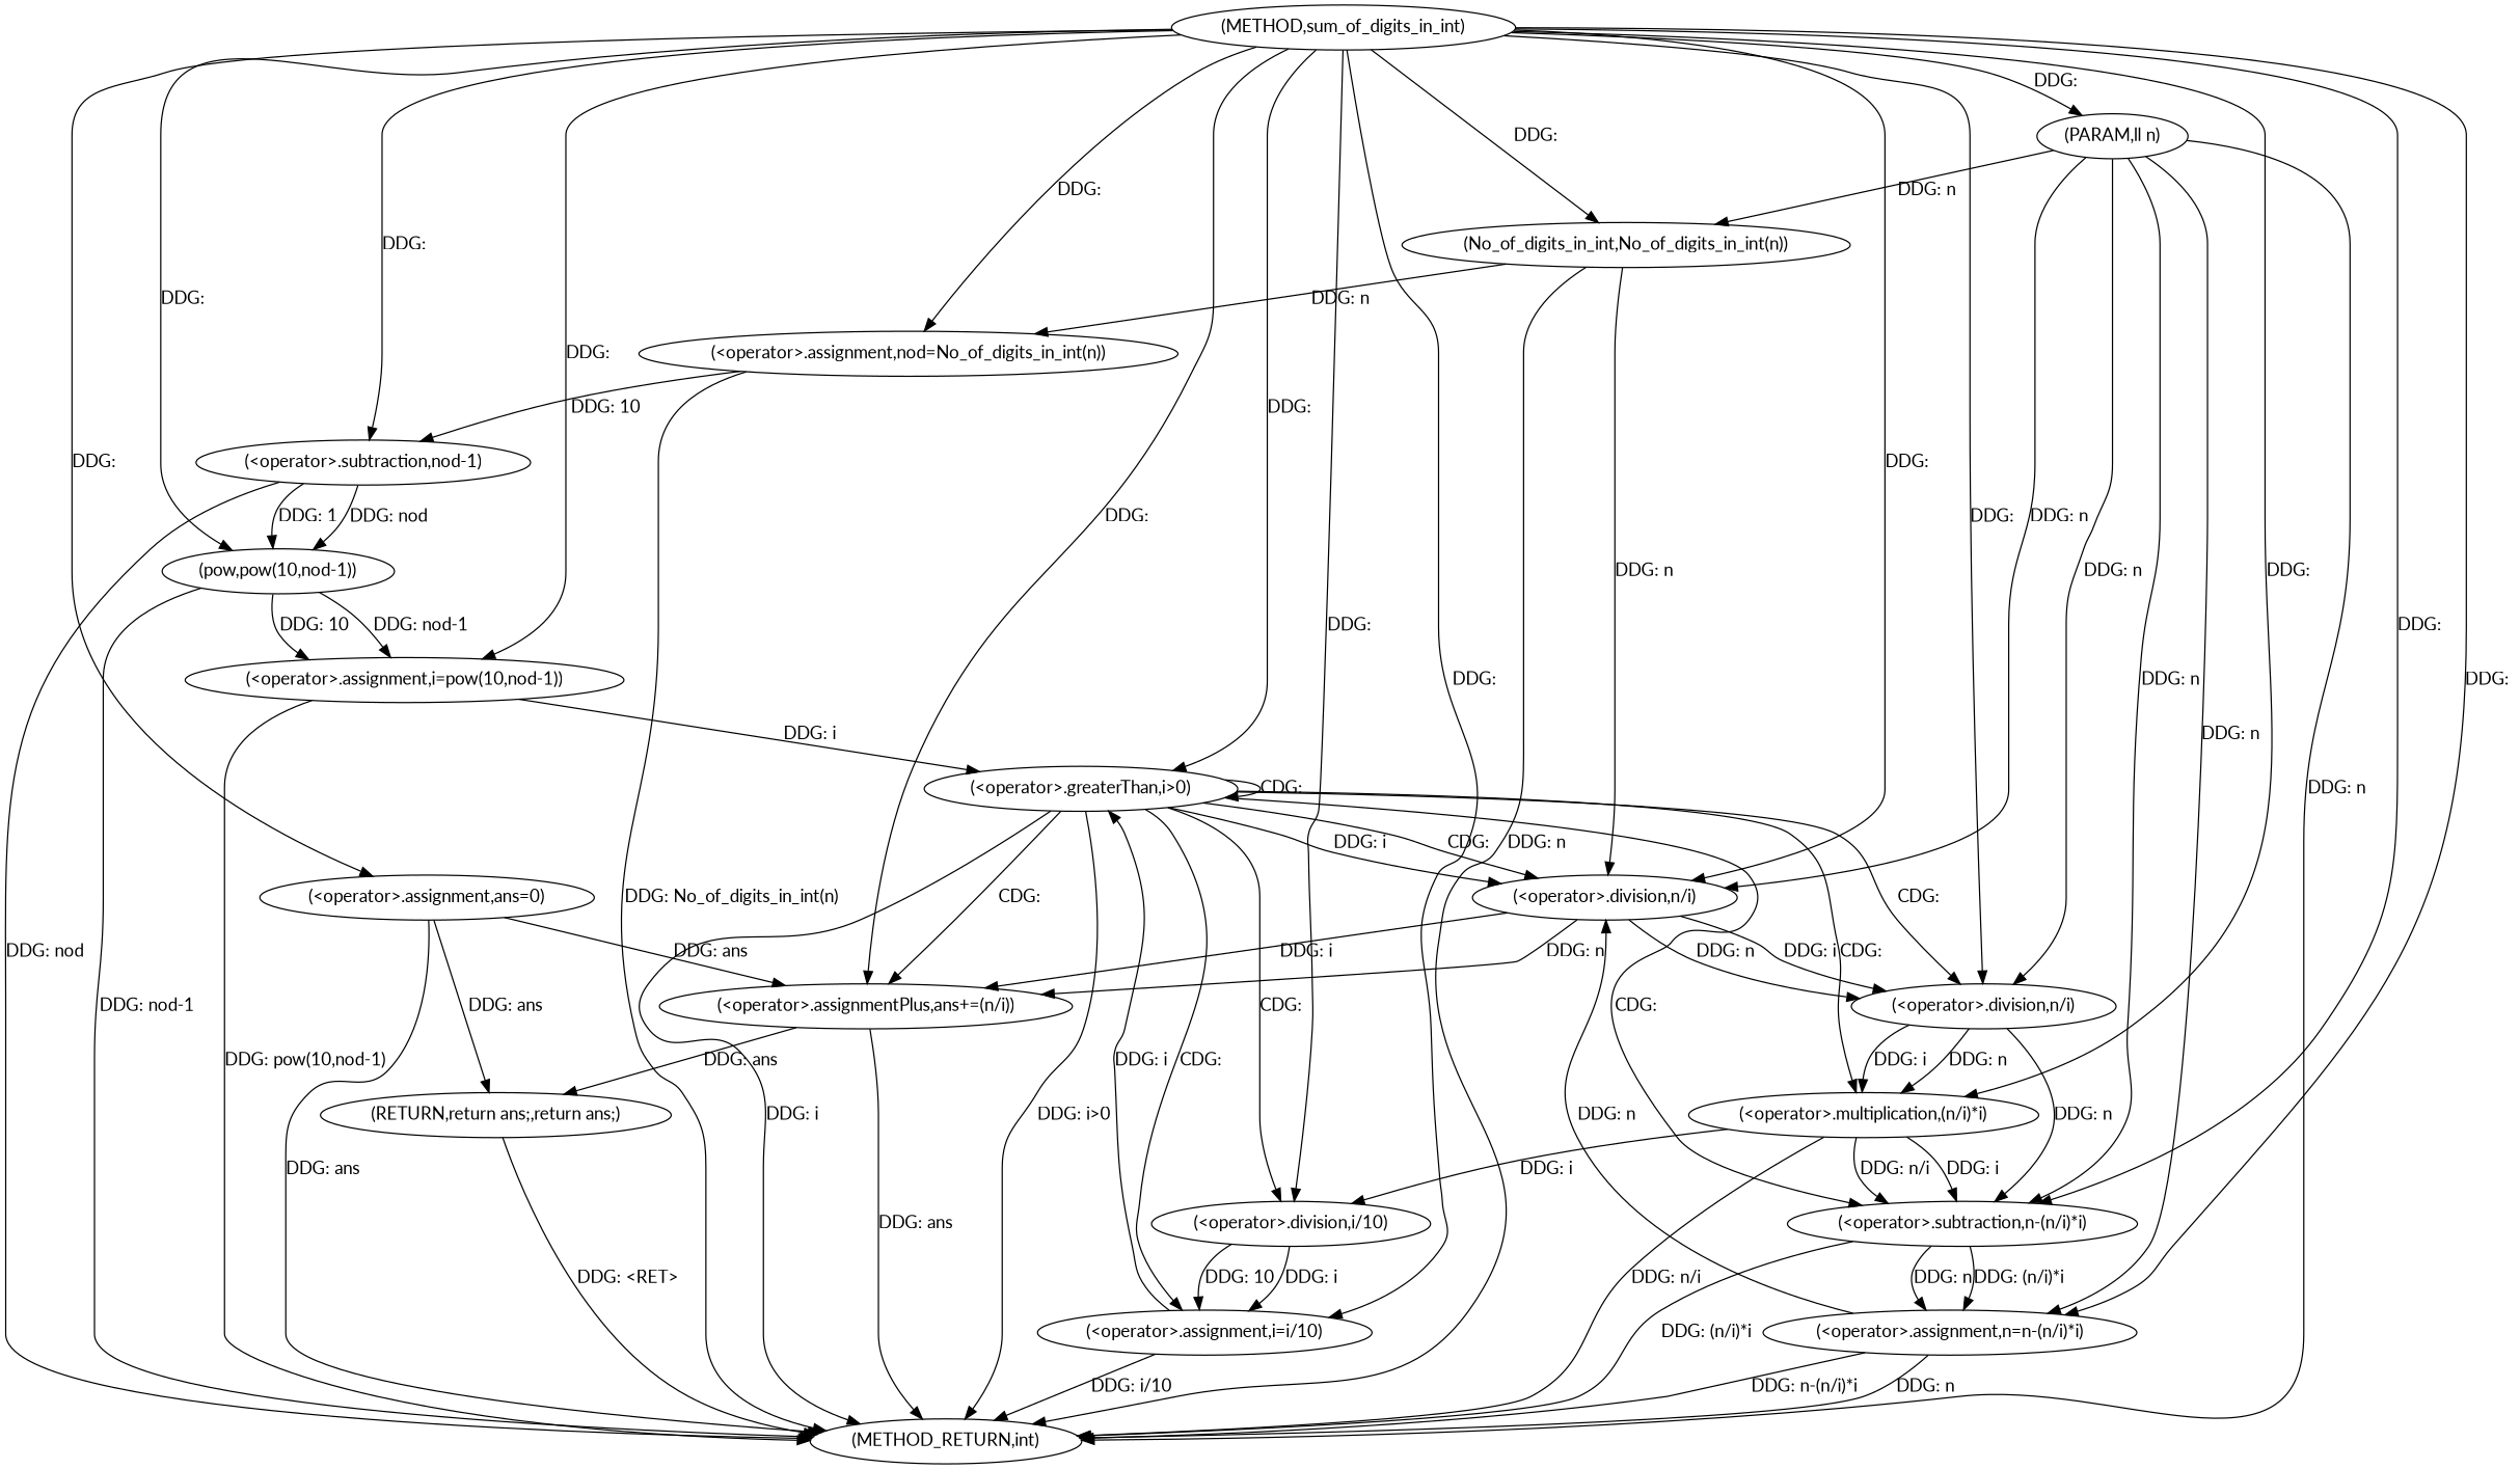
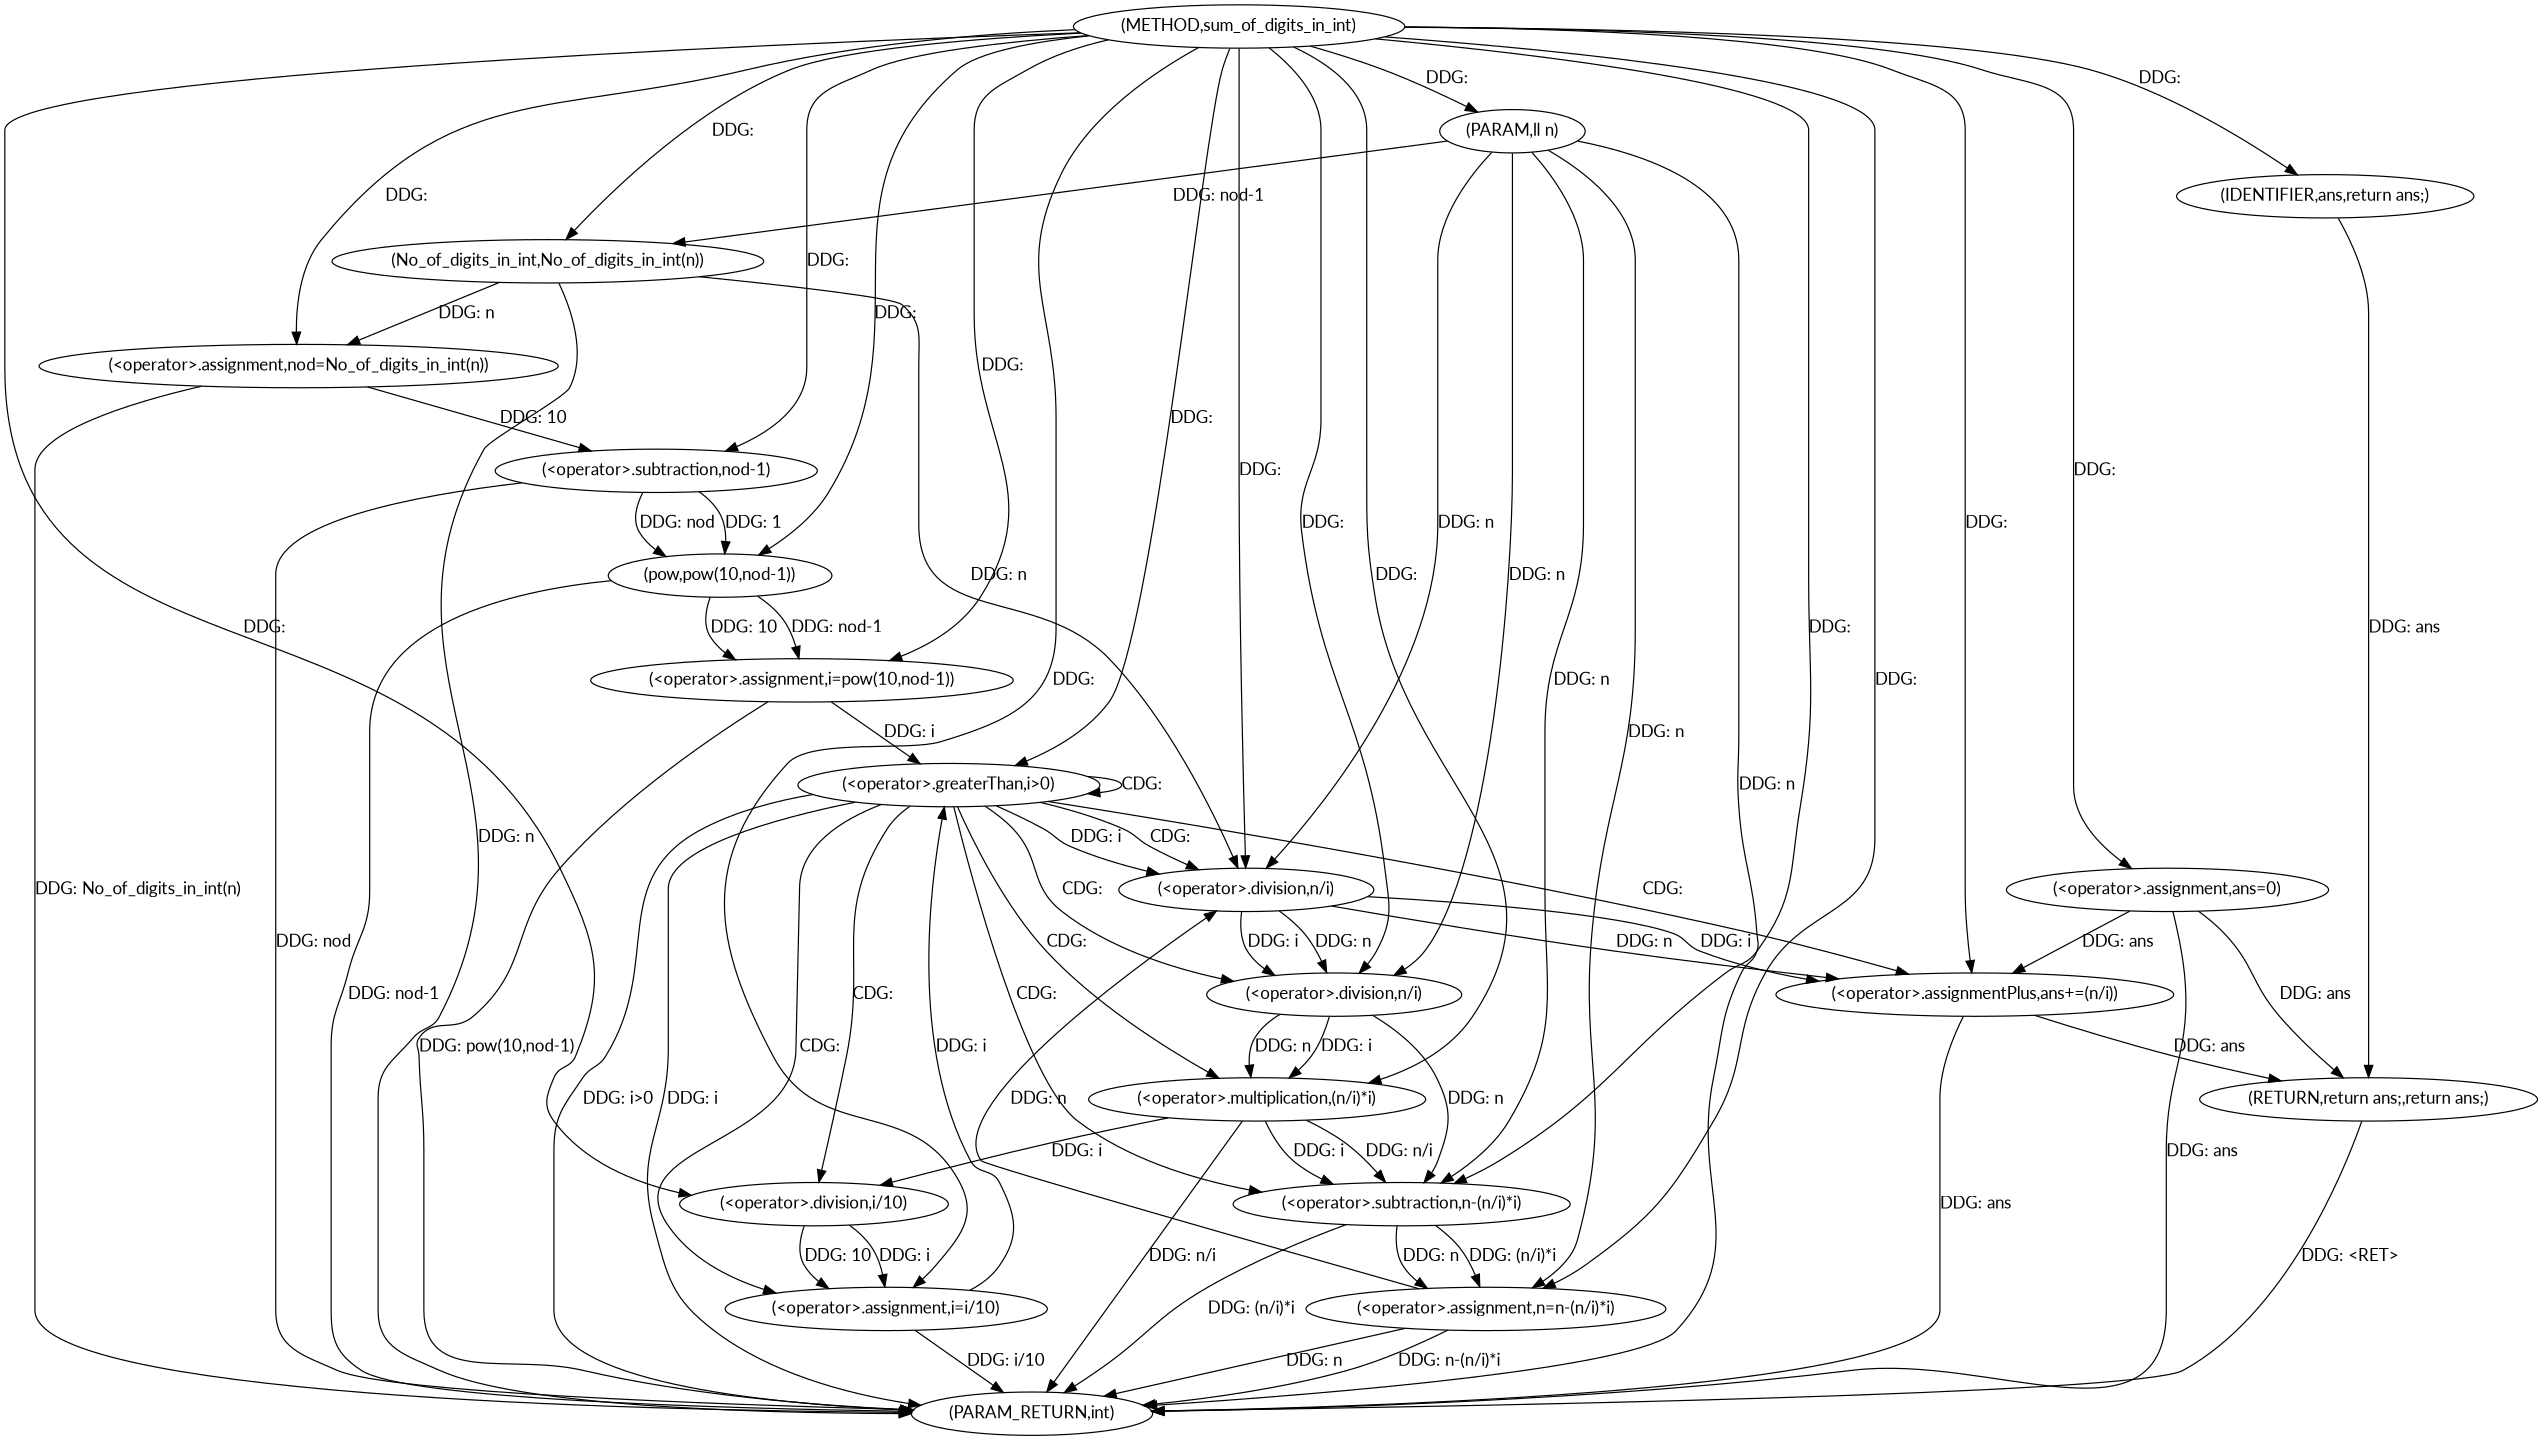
  digraph {
    fontname=Lato
    node [fontname=Lato]
    edge [fontname=Lato]
    n1 [label="(METHOD,sum_of_digits_in_int)"]
    n2 [label="(PARAM,ll n)"]
    n3 [label="(<operator>.assignment,ans=0)"]
    n4 [label="(<operator>.assignment,nod=No_of_digits_in_int(n))"]
    n5 [label="(<operator>.assignment,i=pow(10,nod-1))"]
    n6 [label="(<operator>.greaterThan,i>0)"]
+   n7 [label="(IDENTIFIER,ans,return ans;)"]
    n8 [label="(No_of_digits_in_int,No_of_digits_in_int(n))"]
    n9 [label="(pow,pow(10,nod-1))"]
    n10 [label="(<operator>.assignmentPlus,ans+=(n/i))"]
    n11 [label="(<operator>.assignment,n=n-(n/i)*i)"]
    n12 [label="(<operator>.assignment,i=i/10)"]
    n13 [label="(<operator>.subtraction,nod-1)"]
    n14 [label="(<operator>.division,n/i)"]
    n15 [label="(<operator>.subtraction,n-(n/i)*i)"]
    n16 [label="(<operator>.division,i/10)"]
    n17 [label="(<operator>.multiplication,(n/i)*i)"]
    n18 [label="(<operator>.division,n/i)"]
-   n19 [label="(METHOD_RETURN,int)"]
+   n19 [label="(PARAM_RETURN,int)"]
    n20 [label="(RETURN,return ans;,return ans;)"]
    n1 -> n2 [label="DDG: "]
    n1 -> n3 [label="DDG: "]
    n1 -> n4 [label="DDG: "]
    n1 -> n5 [label="DDG: "]
    n1 -> n6 [label="DDG: "]
+   n1 -> n7 [label="DDG: "]
    n1 -> n8 [label="DDG: "]
    n1 -> n9 [label="DDG: "]
    n1 -> n10 [label="DDG: "]
    n1 -> n11 [label="DDG: "]
    n1 -> n12 [label="DDG: "]
    n1 -> n13 [label="DDG: "]
    n1 -> n14 [label="DDG: "]
    n1 -> n15 [label="DDG: "]
    n1 -> n16 [label="DDG: "]
    n1 -> n17 [label="DDG: "]
    n1 -> n18 [label="DDG: "]
-   n2 -> n8 [label="DDG: n"]
+   n2 -> n8 [label="DDG: nod-1"]
    n2 -> n11 [label="DDG: n"]
    n2 -> n14 [label="DDG: n"]
    n2 -> n15 [label="DDG: n"]
    n2 -> n18 [label="DDG: n"]
    n2 -> n19 [label="DDG: n"]
    n3 -> n10 [label="DDG: ans"]
    n3 -> n19 [label="DDG: ans"]
    n3 -> n20 [label="DDG: ans"]
    n4 -> n13 [label="DDG: 10"]
    n4 -> n19 [label="DDG: No_of_digits_in_int(n)"]
    n5 -> n6 [label="DDG: i"]
    n5 -> n19 [label="DDG: pow(10,nod-1)"]
    n6 -> n6 [label="CDG: "]
    n6 -> n10 [label="CDG: "]
    n6 -> n12 [label="CDG: "]
    n6 -> n14 [label="DDG: i"]
    n6 -> n14 [label="CDG: "]
    n6 -> n15 [label="CDG: "]
    n6 -> n16 [label="CDG: "]
    n6 -> n17 [label="CDG: "]
    n6 -> n18 [label="CDG: "]
    n6 -> n19 [label="DDG: i"]
    n6 -> n19 [label="DDG: i>0"]
+   n7 -> n20 [label="DDG: ans"]
    n8 -> n4 [label="DDG: n"]
    n8 -> n14 [label="DDG: n"]
    n8 -> n19 [label="DDG: n"]
    n9 -> n5 [label="DDG: nod-1"]
    n9 -> n5 [label="DDG: 10"]
    n9 -> n19 [label="DDG: nod-1"]
    n10 -> n19 [label="DDG: ans"]
    n10 -> n20 [label="DDG: ans"]
    n11 -> n14 [label="DDG: n"]
    n11 -> n19 [label="DDG: n"]
    n11 -> n19 [label="DDG: n-(n/i)*i"]
    n12 -> n6 [label="DDG: i"]
    n12 -> n19 [label="DDG: i/10"]
    n13 -> n9 [label="DDG: 1"]
    n13 -> n9 [label="DDG: nod"]
    n13 -> n19 [label="DDG: nod"]
    n14 -> n10 [label="DDG: n"]
    n14 -> n10 [label="DDG: i"]
    n14 -> n18 [label="DDG: n"]
    n14 -> n18 [label="DDG: i"]
    n15 -> n11 [label="DDG: n"]
    n15 -> n11 [label="DDG: (n/i)*i"]
    n15 -> n19 [label="DDG: (n/i)*i"]
    n16 -> n12 [label="DDG: 10"]
    n16 -> n12 [label="DDG: i"]
    n17 -> n15 [label="DDG: i"]
    n17 -> n15 [label="DDG: n/i"]
    n17 -> n16 [label="DDG: i"]
    n17 -> n19 [label="DDG: n/i"]
    n18 -> n15 [label="DDG: n"]
    n18 -> n17 [label="DDG: n"]
    n18 -> n17 [label="DDG: i"]
    n20 -> n19 [label="DDG: <RET>"]
  }
